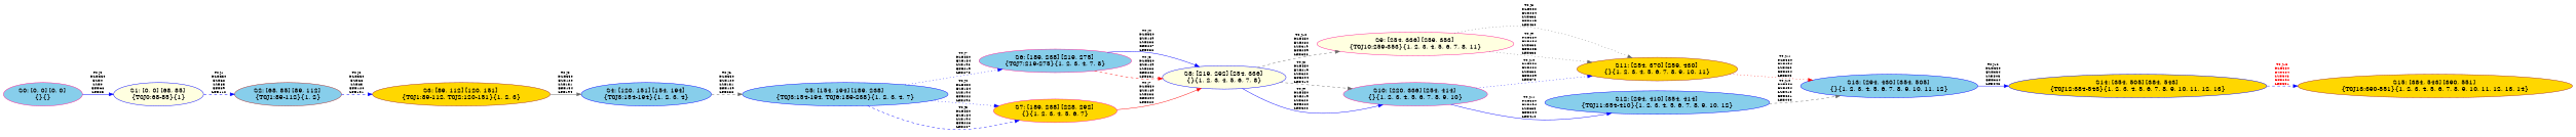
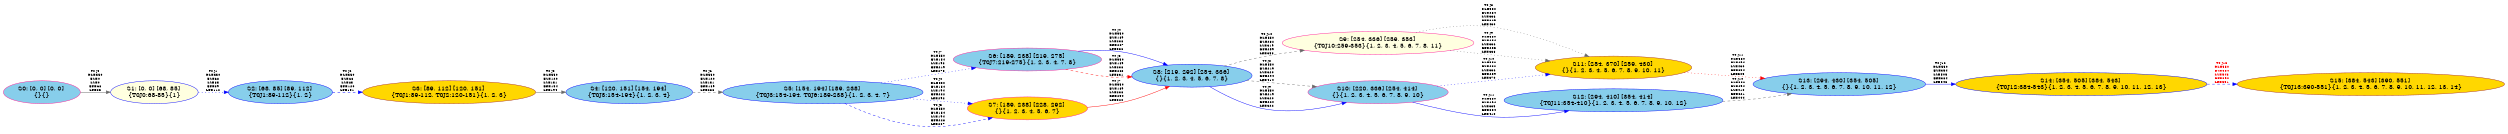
  digraph {
    rankdir=LR
    node [color=blue fillcolor=skyblue style=filled]
    edge [color=blue fontsize=8 style=dashed]
    n1 [color=deeppink label="S0: [0, 0] [0, 0] \n{}{}"]
    n2 [fillcolor=lightyellow label="S1: [0, 0] [68, 85] \n{T0J0:68-85}{1}"]
-   n3 [color=brown label="S2: [68, 85] [89, 112] \n{T0J1:89-112}{1, 2}"]
+   n3 [label="S2: [68, 85] [89, 112] \n{T0J1:89-112}{1, 2}"]
    n4 [color=brown fillcolor=gold label="S3: [89, 112] [120, 151] \n{T0J1:89-112, T0J2:120-151}{1, 2, 3}"]
    n5 [label="S4: [120, 151] [154, 194] \n{T0J3:154-194}{1, 2, 3, 4}"]
    n6 [label="S5: [154, 194] [189, 238] \n{T0J3:154-194, T0J6:189-238}{1, 2, 3, 4, 7}"]
    n7 [color=deeppink label="S6: [189, 238] [219, 275] \n{T0J7:219-275}{1, 2, 3, 4, 7, 8}"]
    n8 [color=deeppink fillcolor=gold label="S7: [189, 238] [228, 292] \n{}{1, 2, 3, 4, 5, 6, 7}"]
-   n9 [fillcolor=lightyellow label="S8: [219, 292] [254, 336] \n{}{1, 2, 3, 4, 5, 6, 7, 8}"]
+   n9 [label="S8: [219, 292] [254, 336] \n{}{1, 2, 3, 4, 5, 6, 7, 8}"]
    n10 [color=deeppink fillcolor=lightyellow label="S9: [254, 336] [259, 353] \n{T0J10:259-353}{1, 2, 3, 4, 5, 6, 7, 8, 11}"]
    n11 [color=deeppink label="S10: [220, 336] [254, 414] \n{}{1, 2, 3, 4, 5, 6, 7, 8, 9, 10}"]
    n12 [color=brown fillcolor=gold label="S11: [254, 370] [259, 430] \n{}{1, 2, 3, 4, 5, 6, 7, 8, 9, 10, 11}"]
    n13 [label="S12: [294, 410] [354, 414] \n{T0J11:354-410}{1, 2, 3, 4, 5, 6, 7, 8, 9, 10, 12}"]
    n14 [label="S13: [294, 430] [354, 505] \n{}{1, 2, 3, 4, 5, 6, 7, 8, 9, 10, 11, 12}"]
    n15 [fillcolor=gold label="S14: [354, 505] [384, 543] \n{T0J12:384-543}{1, 2, 3, 4, 5, 6, 7, 8, 9, 10, 11, 12, 13}"]
    n16 [color=brown fillcolor=gold label="S15: [384, 543] [390, 551] \n{T0J13:390-551}{1, 2, 3, 4, 5, 6, 7, 8, 9, 10, 11, 12, 13, 14}"]
-   n1 -> n2 [label="T0 J0\nDL=550\nES=0\nLS=0\nEF=68\nLF=85" style=solid]
-   n2 -> n3 [label="T0 J1\nDL=550\nES=68\nLS=85\nEF=89\nLF=112"]
+   n1 -> n2 [color=gray40 label="T0 J0\nDL=550\nES=0\nLS=0\nEF=68\nLF=85" style=solid]
+   n2 -> n3 [label="T0 J1\nDL=550\nES=68\nLS=85\nEF=89\nLF=112" style=dotted]
    n3 -> n4 [label="T0 J2\nDL=550\nES=68\nLS=85\nEF=120\nLF=151"]
    n4 -> n5 [color=gray40 label="T0 J3\nDL=550\nES=120\nLS=151\nEF=154\nLF=194" style=solid]
    n5 -> n6 [color=gray40 label="T0 J6\nDL=550\nES=120\nLS=151\nEF=189\nLF=238"]
    n6 -> n7 [label="T0 J7\nDL=550\nES=154\nLS=193\nEF=219\nLF=275" style=dotted]
    n6 -> n8 [label="T0 J4\nDL=550\nES=154\nLS=194\nEF=232\nLF=292" style=dotted]
    n6 -> n8 [label="T0 J5\nDL=550\nES=154\nLS=194\nEF=228\nLF=287"]
    n7 -> n9 [label="T0 J4\nDL=550\nES=189\nLS=238\nEF=267\nLF=336" style=solid]
    n7 -> n9 [color=red label="T0 J5\nDL=550\nES=189\nLS=238\nEF=263\nLF=331"]
    n8 -> n9 [color=red label="T0 J7\nDL=550\nES=189\nLS=238\nEF=254\nLF=320" style=solid]
    n9 -> n10 [color=gray40 label="T0 J10\nDL=550\nES=232\nLS=319\nEF=259\nLF=353"]
    n9 -> n11 [color=gray40 label="T0 J8\nDL=550\nES=219\nLS=320\nEF=294\nLF=414"]
    n9 -> n11 [label="T0 J9\nDL=550\nES=219\nLS=320\nEF=220\nLF=322" style=solid]
    n10 -> n12 [color=gray40 label="T0 J8\nDL=550\nES=254\nLS=336\nEF=329\nLF=430" style=dotted]
    n10 -> n12 [color=gray40 label="T0 J9\nDL=550\nES=254\nLS=336\nEF=255\nLF=338" style=dotted]
    n11 -> n12 [label="T0 J10\nDL=550\nES=232\nLS=336\nEF=259\nLF=370" style=dotted]
    n11 -> n13 [label="T0 J11\nDL=550\nES=294\nLS=335\nEF=354\nLF=410" style=solid]
    n12 -> n14 [color=red label="T0 J11\nDL=550\nES=294\nLS=430\nEF=354\nLF=505" style=dotted]
    n13 -> n14 [color=gray40 label="T0 J10\nDL=550\nES=294\nLS=410\nEF=321\nLF=444"]
    n14 -> n15 [label="T0 J12\nDL=550\nES=354\nLS=505\nEF=384\nLF=543" style=solid]
    n15 -> n16 [fontcolor=Red label="T0 J13\nDL=550\nES=384\nLS=543\nEF=390\nLF=551"]
  }
